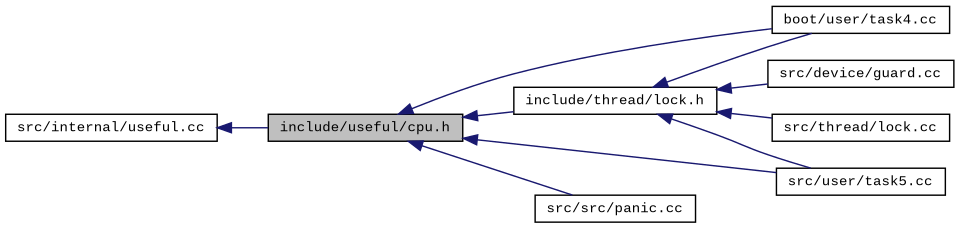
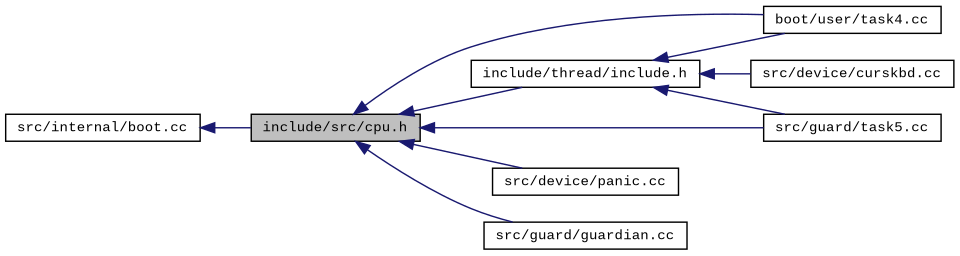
  digraph {
    fontname="Liberation Mono"
    rankdir=LR
    node [color=black fontname="Liberation Mono" fontsize=10 shape=record]
    edge [color=midnightblue dir=back fontname="Liberation Mono" fontsize=10 labelfontname=Helvetica labelfontsize=10 style=solid]
-   n1 [fillcolor=grey75 fontcolor=black height=0.2 label="include/useful/cpu.h" style=filled width=0.4]
-   n2 [height=0.2 label="include/thread/lock.h" width=0.4]
+   n1 [fillcolor=grey75 fontcolor=black height=0.2 label="include/src/cpu.h" style=filled width=0.4]
+   n2 [height=0.2 label="include/thread/include.h" width=0.4]
    n3 [height=0.2 label="boot/user/task4.cc" width=0.4]
-   n4 [height=0.2 label="src/user/task5.cc" width=0.4]
-   n5 [height=0.2 label="src/src/panic.cc" width=0.4]
-   n7 [height=0.2 label="src/device/guard.cc" width=0.4]
-   n8 [height=0.2 label="src/thread/lock.cc" width=0.4]
-   n9 [height=0.2 label="src/internal/useful.cc" width=0.4]
+   n4 [height=0.2 label="src/guard/task5.cc" width=0.4]
+   n5 [height=0.2 label="src/device/panic.cc" width=0.4]
+   n6 [height=0.2 label="src/guard/guardian.cc" width=0.4]
+   n7 [height=0.2 label="src/device/curskbd.cc" width=0.4]
+   n9 [height=0.2 label="src/internal/boot.cc" width=0.4]
    n1 -> n2
    n1 -> n3
    n1 -> n4
    n1 -> n5
+   n1 -> n6
    n2 -> n3
    n2 -> n4
    n2 -> n7
-   n2 -> n8
    n9 -> n1
  }
